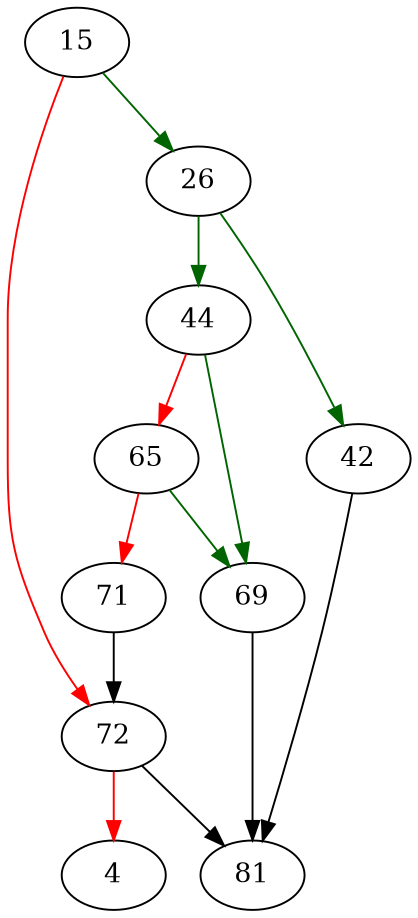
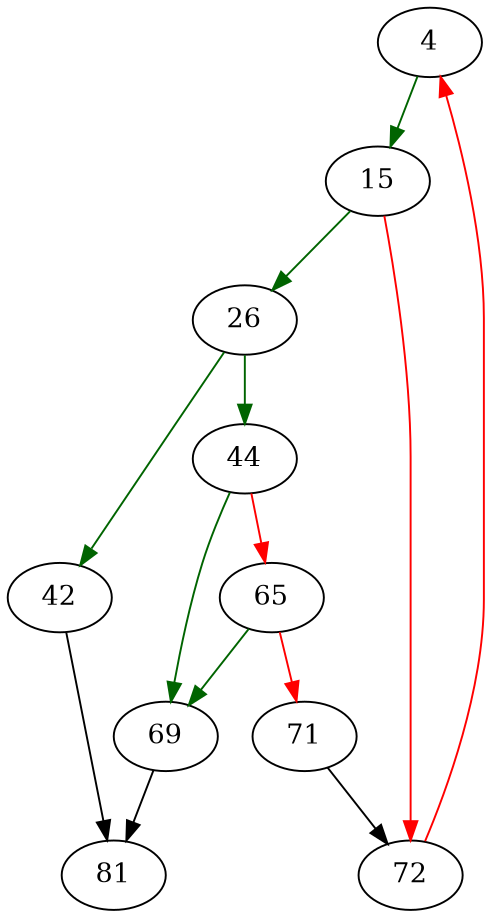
  strict digraph {
    edge [color=darkgreen cond=true]
    4 [entry=true]
    n2 [label=15]
    72
    26
    81
    42
    44
    69
    n9 [label=65]
    71
+   4 -> n2
    n2 -> 72 [color=red cond=false]
    n2 -> 26
    72 -> 4 [color=red cond=false]
-   72 -> 81 [color="" cond=""]
    26 -> 42
    26 -> 44 [cond=false]
    42 -> 81 [color="" cond=""]
    44 -> 69
    44 -> n9 [color=red cond=false]
    69 -> 81 [color="" cond=""]
    n9 -> 69
    n9 -> 71 [color=red cond=false]
    71 -> 72 [color="" cond=""]
  }
